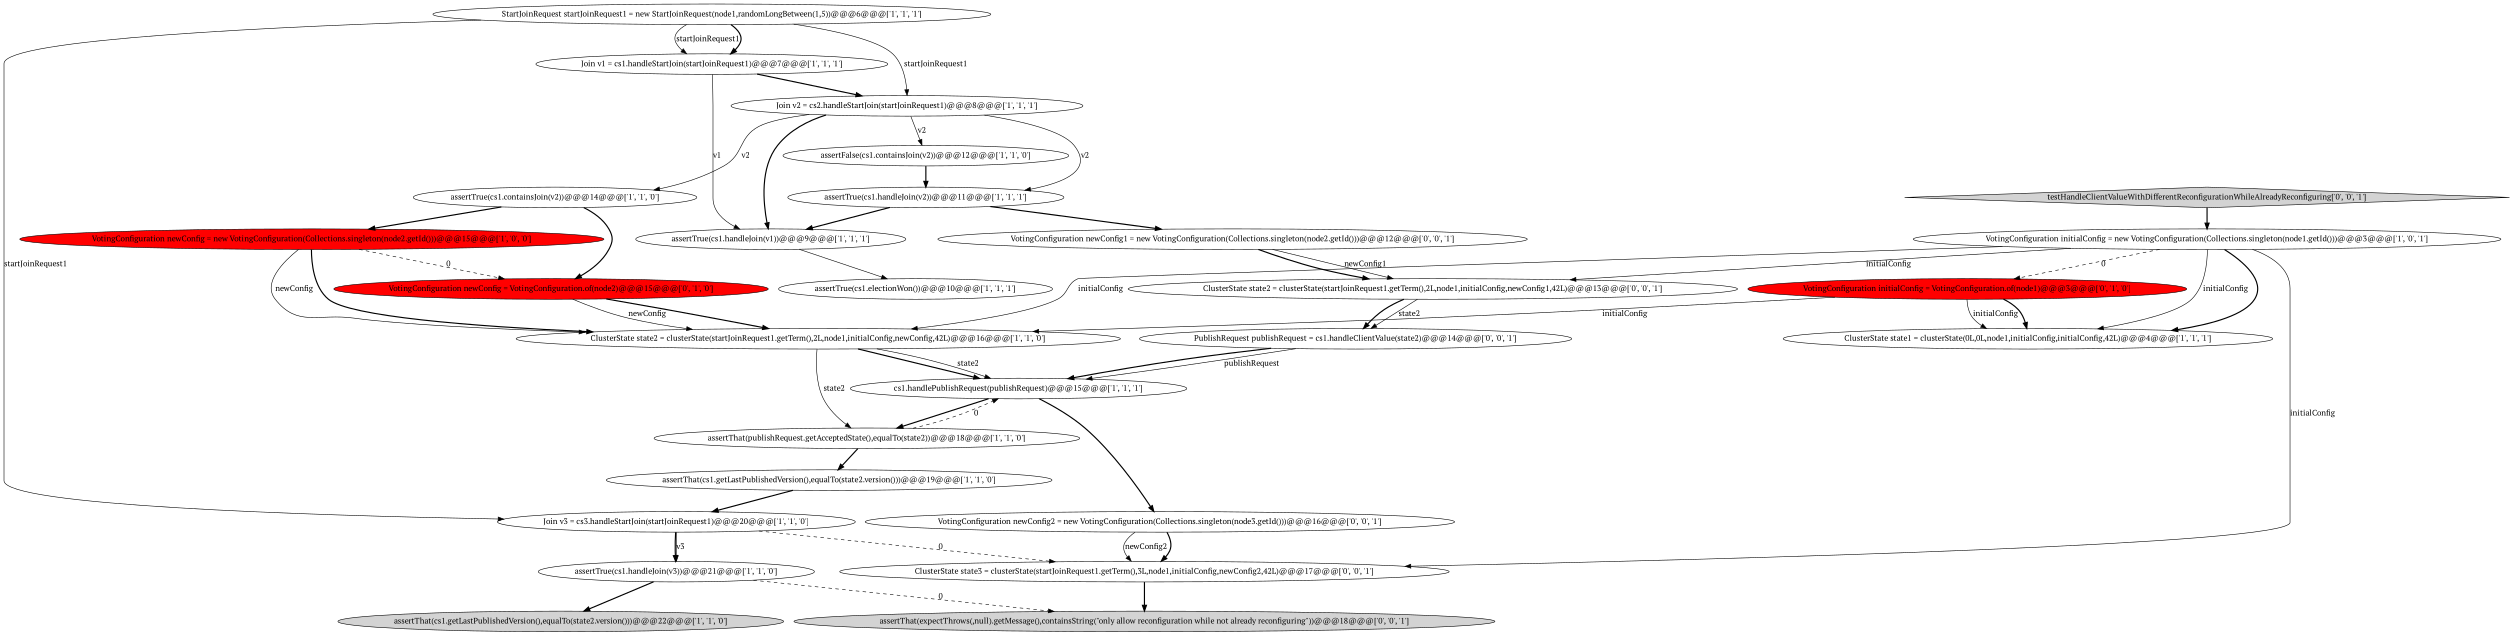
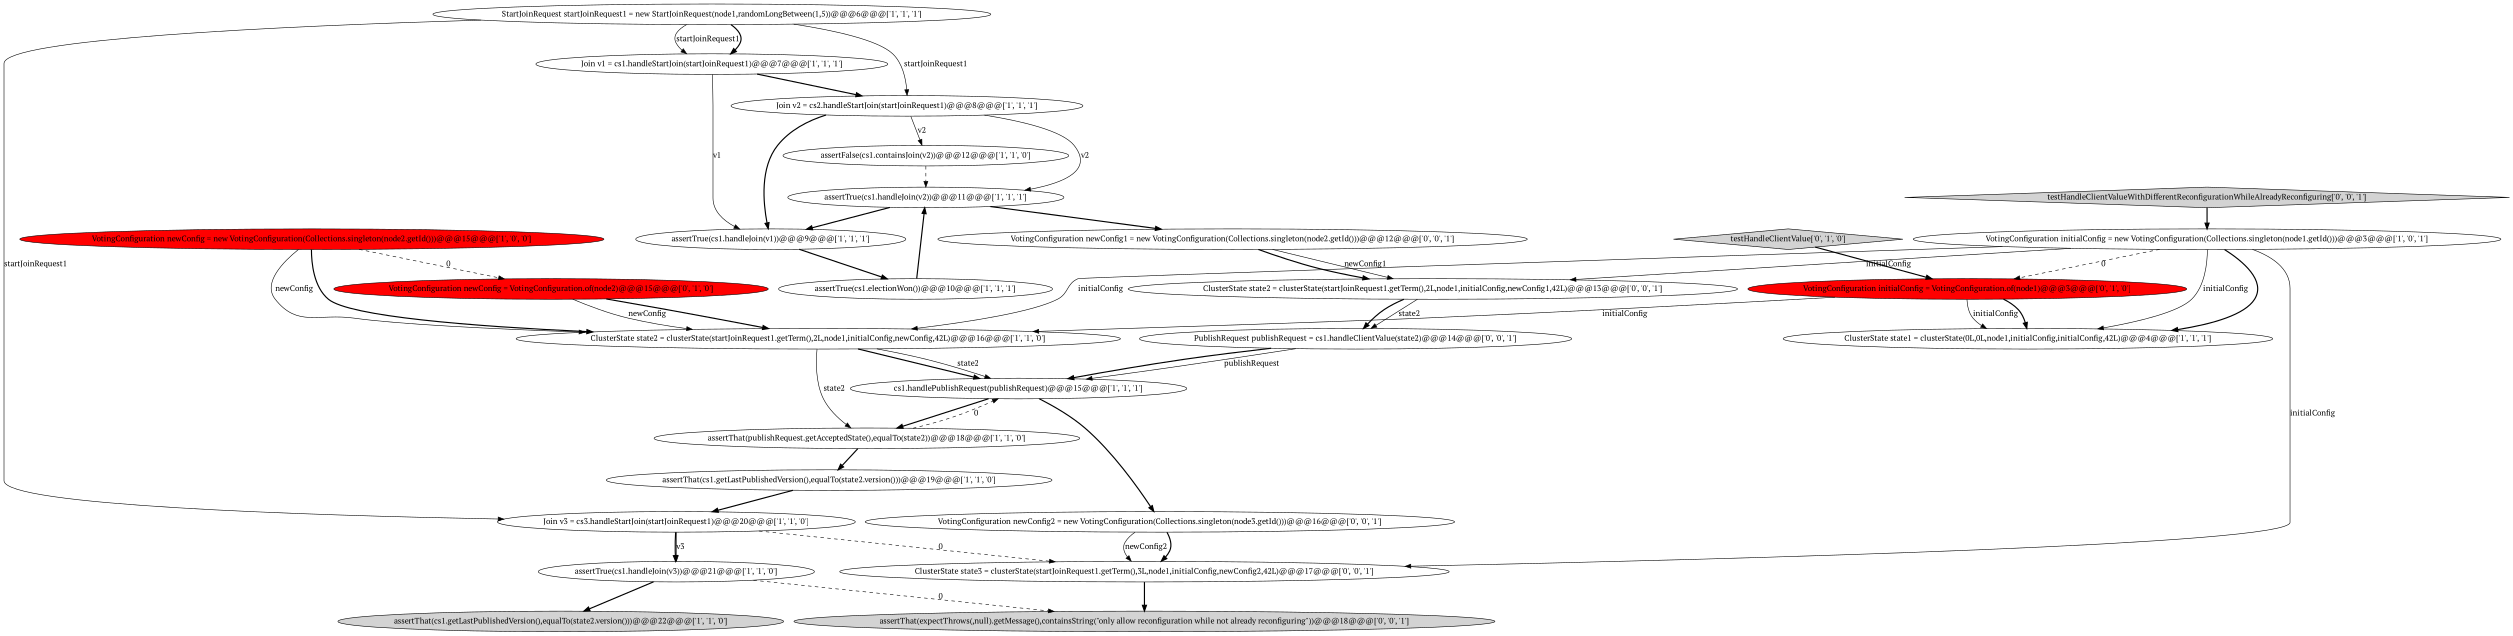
  digraph {
    fontname="PT Serif"
    node [fillcolor=white fontname="PT Serif" shape=ellipse style=filled]
    edge [fontname="PT Serif" style=bold]
    n1 [label="assertFalse(cs1.containsJoin(v2))@@@12@@@['1', '1', '0']"]
    n2 [label="assertTrue(cs1.handleJoin(v2))@@@11@@@['1', '1', '1']"]
    n3 [label="VotingConfiguration newConfig1 = new VotingConfiguration(Collections.singleton(node2.getId()))@@@12@@@['0', '0', '1']"]
    n4 [label="assertTrue(cs1.handleJoin(v1))@@@9@@@['1', '1', '1']"]
    n5 [label="VotingConfiguration initialConfig = new VotingConfiguration(Collections.singleton(node1.getId()))@@@3@@@['1', '0', '1']"]
    n6 [label="ClusterState state3 = clusterState(startJoinRequest1.getTerm(),3L,node1,initialConfig,newConfig2,42L)@@@17@@@['0', '0', '1']"]
    n7 [label="ClusterState state2 = clusterState(startJoinRequest1.getTerm(),2L,node1,initialConfig,newConfig1,42L)@@@13@@@['0', '0', '1']"]
    n8 [label="ClusterState state1 = clusterState(0L,0L,node1,initialConfig,initialConfig,42L)@@@4@@@['1', '1', '1']"]
    n9 [fillcolor=red label="VotingConfiguration initialConfig = VotingConfiguration.of(node1)@@@3@@@['0', '1', '0']"]
    n10 [label="ClusterState state2 = clusterState(startJoinRequest1.getTerm(),2L,node1,initialConfig,newConfig,42L)@@@16@@@['1', '1', '0']"]
    n11 [fillcolor=lightgray label="assertThat(expectThrows(,null).getMessage(),containsString(\"only allow reconfiguration while not already reconfiguring\"))@@@18@@@['0', '0', '1']"]
    n12 [label="PublishRequest publishRequest = cs1.handleClientValue(state2)@@@14@@@['0', '0', '1']"]
    n13 [label="cs1.handlePublishRequest(publishRequest)@@@15@@@['1', '1', '1']"]
    n14 [label="assertThat(publishRequest.getAcceptedState(),equalTo(state2))@@@18@@@['1', '1', '0']"]
-   n15 [label="assertTrue(cs1.containsJoin(v2))@@@14@@@['1', '1', '0']"]
    n16 [fillcolor=red label="VotingConfiguration newConfig = VotingConfiguration.of(node2)@@@15@@@['0', '1', '0']"]
    n17 [fillcolor=red label="VotingConfiguration newConfig = new VotingConfiguration(Collections.singleton(node2.getId()))@@@15@@@['1', '0', '0']"]
+   n18 [fillcolor=lightgray label="testHandleClientValue['0', '1', '0']" shape=diamond]
    n19 [label="assertThat(cs1.getLastPublishedVersion(),equalTo(state2.version()))@@@19@@@['1', '1', '0']"]
    n20 [label="Join v3 = cs3.handleStartJoin(startJoinRequest1)@@@20@@@['1', '1', '0']"]
    n21 [label="assertTrue(cs1.handleJoin(v3))@@@21@@@['1', '1', '0']"]
    n22 [label="VotingConfiguration newConfig2 = new VotingConfiguration(Collections.singleton(node3.getId()))@@@16@@@['0', '0', '1']"]
    n23 [label="StartJoinRequest startJoinRequest1 = new StartJoinRequest(node1,randomLongBetween(1,5))@@@6@@@['1', '1', '1']"]
    n24 [label="Join v1 = cs1.handleStartJoin(startJoinRequest1)@@@7@@@['1', '1', '1']"]
    n25 [label="Join v2 = cs2.handleStartJoin(startJoinRequest1)@@@8@@@['1', '1', '1']"]
    n26 [label="assertTrue(cs1.electionWon())@@@10@@@['1', '1', '1']"]
    n27 [fillcolor=lightgray label="assertThat(cs1.getLastPublishedVersion(),equalTo(state2.version()))@@@22@@@['1', '1', '0']"]
    n28 [fillcolor=lightgray label="testHandleClientValueWithDifferentReconfigurationWhileAlreadyReconfiguring['0', '0', '1']" shape=diamond]
-   n1 -> n2
+   n1 -> n2 [style=dashed]
    n2 -> n3
    n2 -> n4
    n3 -> n7 [label=newConfig1 style=solid]
    n3 -> n7
-   n4 -> n26 [style=solid]
+   n4 -> n26
    n5 -> n6 [label=initialConfig style=solid]
    n5 -> n7 [label=initialConfig style=solid]
    n5 -> n8
    n5 -> n8 [label=initialConfig style=solid]
    n5 -> n9 [label=0 style=dashed]
    n5 -> n10 [label=initialConfig style=solid]
    n6 -> n11
    n7 -> n12
    n7 -> n12 [label=state2 style=solid]
    n9 -> n8 [label=initialConfig style=solid]
    n9 -> n8
    n9 -> n10 [label=initialConfig style=solid]
    n10 -> n13
    n10 -> n13 [label=state2 style=solid]
    n10 -> n14 [label=state2 style=solid]
    n12 -> n13
    n12 -> n13 [label=publishRequest style=solid]
    n13 -> n14
    n13 -> n22
    n14 -> n13 [label=0 style=dashed]
    n14 -> n19
-   n15 -> n16
-   n15 -> n17
    n16 -> n10 [label=newConfig style=solid]
    n16 -> n10
    n17 -> n10
    n17 -> n10 [label=newConfig style=solid]
    n17 -> n16 [label=0 style=dashed]
+   n18 -> n9
    n19 -> n20
    n20 -> n6 [label=0 style=dashed]
    n20 -> n21
    n20 -> n21 [label=v3 style=solid]
    n21 -> n11 [label=0 style=dashed]
    n21 -> n27
    n22 -> n6
    n22 -> n6 [label=newConfig2 style=solid]
    n23 -> n20 [label=startJoinRequest1 style=solid]
    n23 -> n24 [label=startJoinRequest1 style=solid]
    n23 -> n24
    n23 -> n25 [label=startJoinRequest1 style=solid]
    n24 -> n4 [label=v1 style=solid]
    n24 -> n25
    n25 -> n1 [label=v2 style=solid]
    n25 -> n2 [label=v2 style=solid]
    n25 -> n4
-   n25 -> n15 [label=v2 style=solid]
+   n26 -> n2
    n28 -> n5
  }
